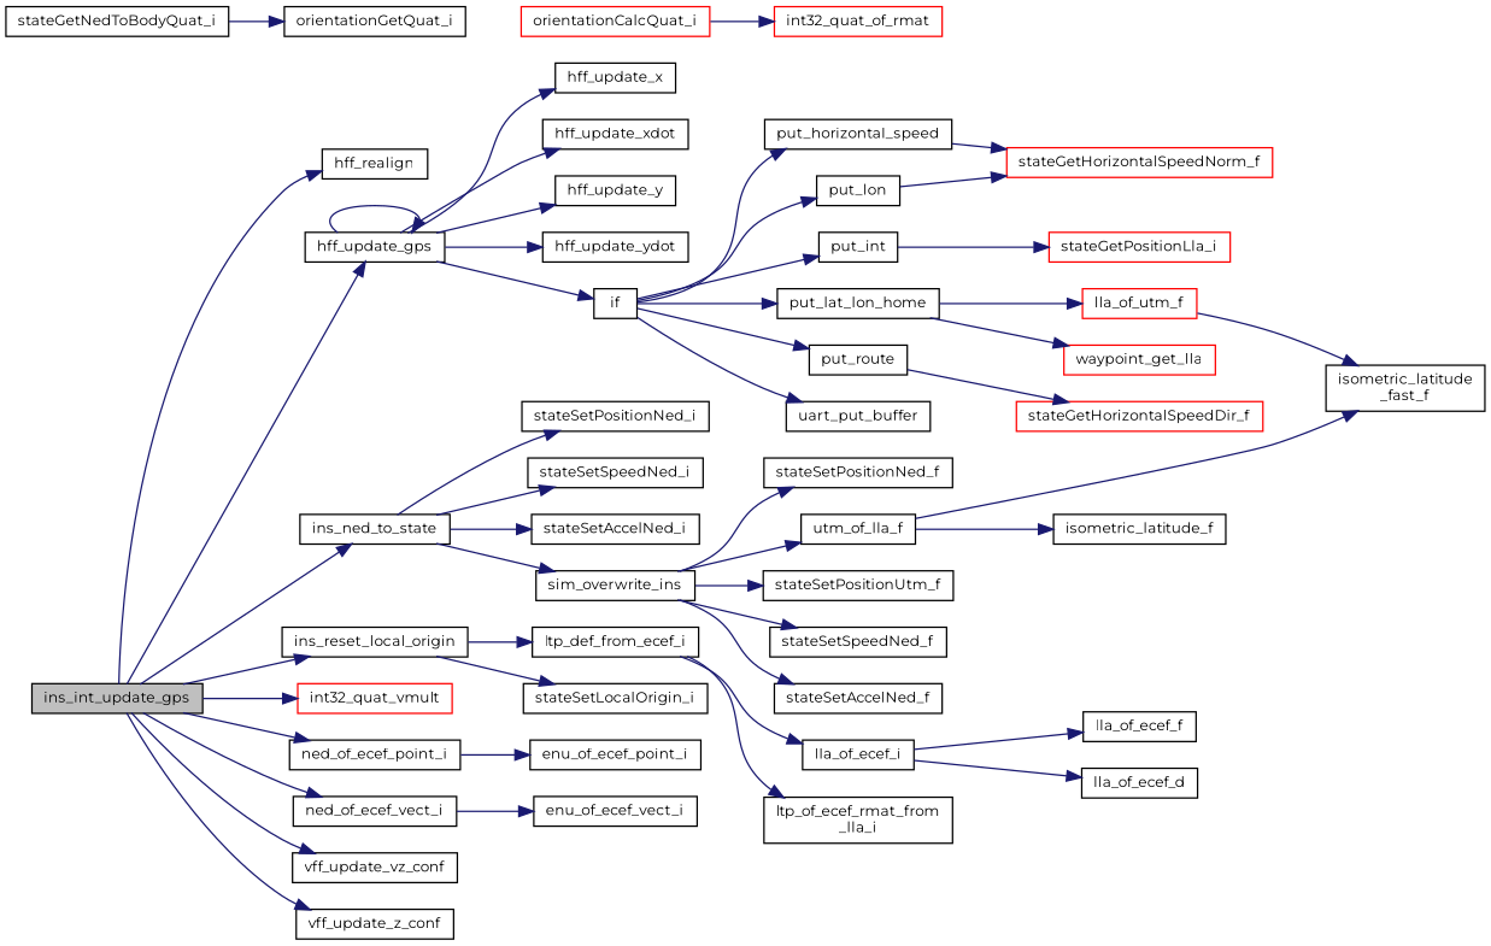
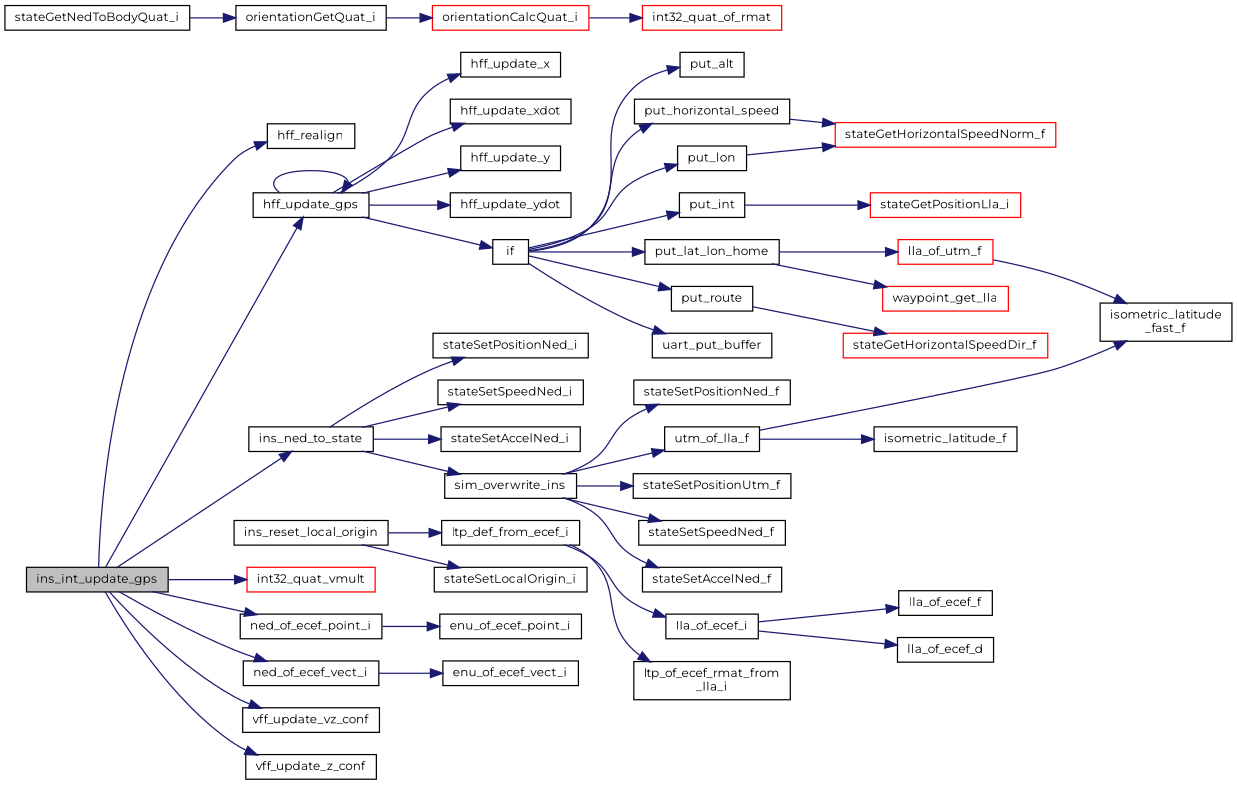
  digraph {
    fontname=Montserrat
    rankdir=LR
    node [color=black fillcolor=white fontname=Montserrat fontsize=10 shape=record style=filled]
    edge [color=midnightblue fontname=Montserrat fontsize=10 labelfontname=FreeSans labelfontsize=10 style=solid]
    n1 [fillcolor=grey75 fontcolor=black height=0.2 label=ins_int_update_gps width=0.4]
    n2 [height=0.2 label=hff_realign width=0.4]
    n3 [height=0.2 label=hff_update_gps width=0.4]
    n4 [height=0.2 label=ins_ned_to_state width=0.4]
    n5 [height=0.2 label=ins_reset_local_origin width=0.4]
    n6 [color=red height=0.2 label=int32_quat_vmult width=0.4]
    n7 [height=0.2 label=ned_of_ecef_point_i width=0.4]
    n8 [height=0.2 label=ned_of_ecef_vect_i width=0.4]
    n9 [height=0.2 label=vff_update_vz_conf width=0.4]
    n10 [height=0.2 label=vff_update_z_conf width=0.4]
    n11 [height=0.2 label=hff_update_x width=0.4]
    n12 [height=0.2 label=hff_update_xdot width=0.4]
    n13 [height=0.2 label=hff_update_y width=0.4]
    n14 [height=0.2 label=hff_update_ydot width=0.4]
    n15 [height=0.2 label=if width=0.4]
    n16 [height=0.2 label=stateSetPositionNed_i width=0.4]
    n17 [height=0.2 label=stateSetSpeedNed_i width=0.4]
    n18 [height=0.2 label=stateSetAccelNed_i width=0.4]
    n19 [height=0.2 label=sim_overwrite_ins width=0.4]
    n20 [height=0.2 label=ltp_def_from_ecef_i width=0.4]
    n21 [height=0.2 label=stateSetLocalOrigin_i width=0.4]
    n22 [height=0.2 label=enu_of_ecef_point_i width=0.4]
    n23 [height=0.2 label=enu_of_ecef_vect_i width=0.4]
    n24 [height=0.2 label=stateGetNedToBodyQuat_i width=0.4]
    n25 [height=0.2 label=orientationGetQuat_i width=0.4]
+   n26 [height=0.2 label=put_alt width=0.4]
    n27 [height=0.2 label=put_horizontal_speed width=0.4]
    n28 [height=0.2 label=put_int width=0.4]
    n29 [height=0.2 label=put_lat_lon_home width=0.4]
    n30 [height=0.2 label=put_lon width=0.4]
    n31 [height=0.2 label=put_route width=0.4]
    n32 [height=0.2 label=uart_put_buffer width=0.4]
    n33 [color=red height=0.2 label=stateGetHorizontalSpeedNorm_f width=0.4]
    n34 [color=red height=0.2 label=stateGetPositionLla_i width=0.4]
    n35 [color=red height=0.2 label=lla_of_utm_f width=0.4]
    n36 [color=red height=0.2 label=waypoint_get_lla width=0.4]
    n37 [color=red height=0.2 label=stateGetHorizontalSpeedDir_f width=0.4]
    n38 [height=0.2 label="isometric_latitude\l_fast_f" width=0.4]
    n39 [height=0.2 label=stateSetPositionNed_f width=0.4]
    n40 [height=0.2 label=utm_of_lla_f width=0.4]
    n41 [height=0.2 label=stateSetPositionUtm_f width=0.4]
    n42 [height=0.2 label=stateSetSpeedNed_f width=0.4]
    n43 [height=0.2 label=stateSetAccelNed_f width=0.4]
    n44 [height=0.2 label=isometric_latitude_f width=0.4]
    n45 [height=0.2 label=lla_of_ecef_i width=0.4]
    n46 [height=0.2 label="ltp_of_ecef_rmat_from\l_lla_i" width=0.4]
    n47 [height=0.2 label=lla_of_ecef_f width=0.4]
    n48 [height=0.2 label=lla_of_ecef_d width=0.4]
    n49 [color=red height=0.2 label=orientationCalcQuat_i width=0.4]
    n50 [color=red height=0.2 label=int32_quat_of_rmat width=0.4]
    n1 -> n2
    n1 -> n3
    n1 -> n4
-   n1 -> n5
    n1 -> n6
    n1 -> n7
    n1 -> n8
    n1 -> n9
    n1 -> n10
    n3 -> n3
    n3 -> n11
    n3 -> n12
    n3 -> n13
    n3 -> n14
    n3 -> n15
    n4 -> n16
    n4 -> n17
    n4 -> n18
    n4 -> n19
    n5 -> n20
    n5 -> n21
    n7 -> n22
    n8 -> n23
+   n15 -> n26
    n15 -> n27
    n15 -> n28
    n15 -> n29
    n15 -> n30
    n15 -> n31
    n15 -> n32
    n19 -> n39
    n19 -> n40
    n19 -> n41
    n19 -> n42
    n19 -> n43
    n20 -> n45
    n20 -> n46
    n24 -> n25
+   n25 -> n49
    n27 -> n33
    n28 -> n34
    n29 -> n35
    n29 -> n36
    n30 -> n33
    n31 -> n37
    n35 -> n38
    n40 -> n38
    n40 -> n44
    n45 -> n47
    n45 -> n48
    n49 -> n50
  }
